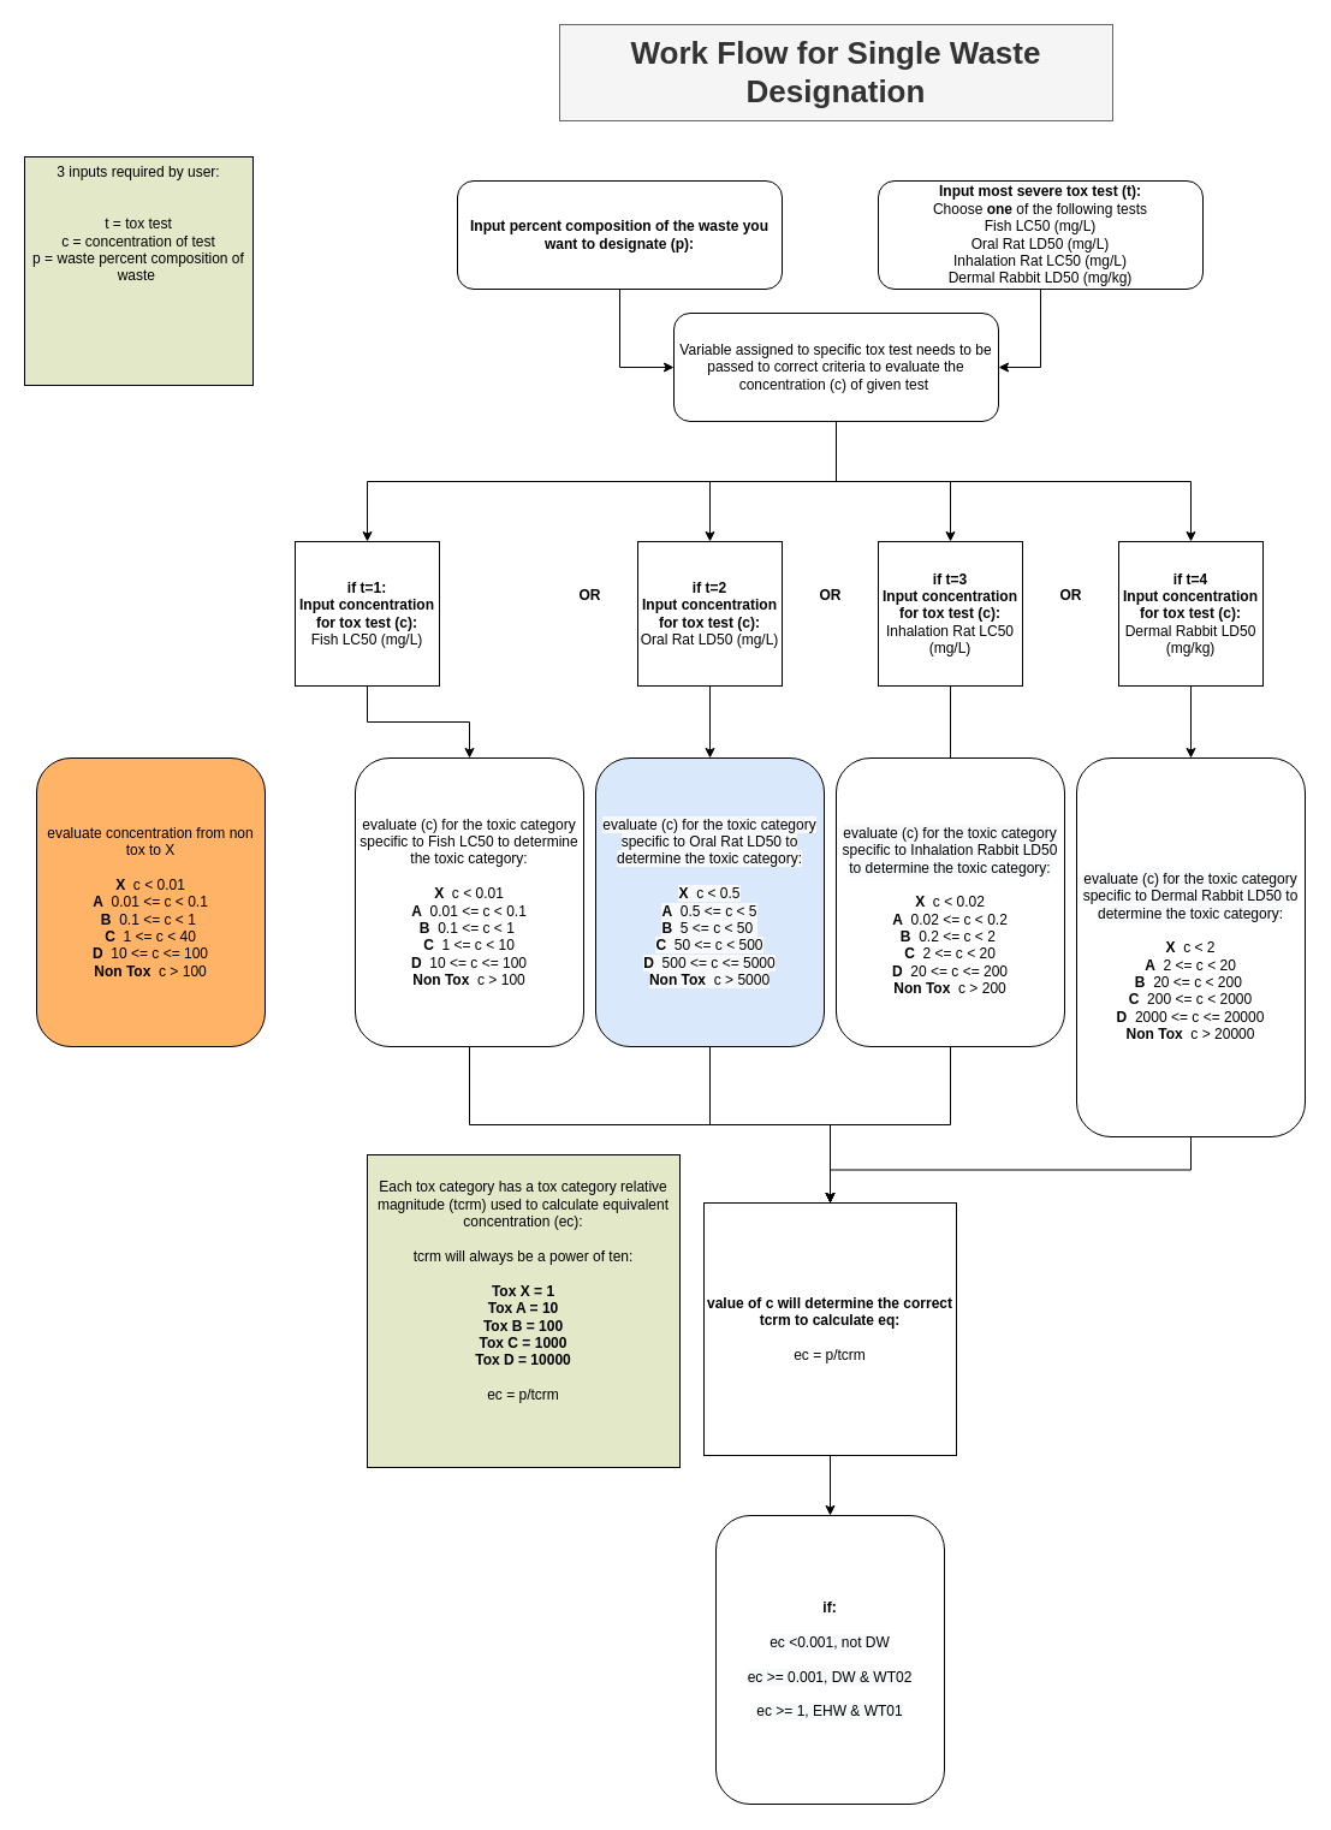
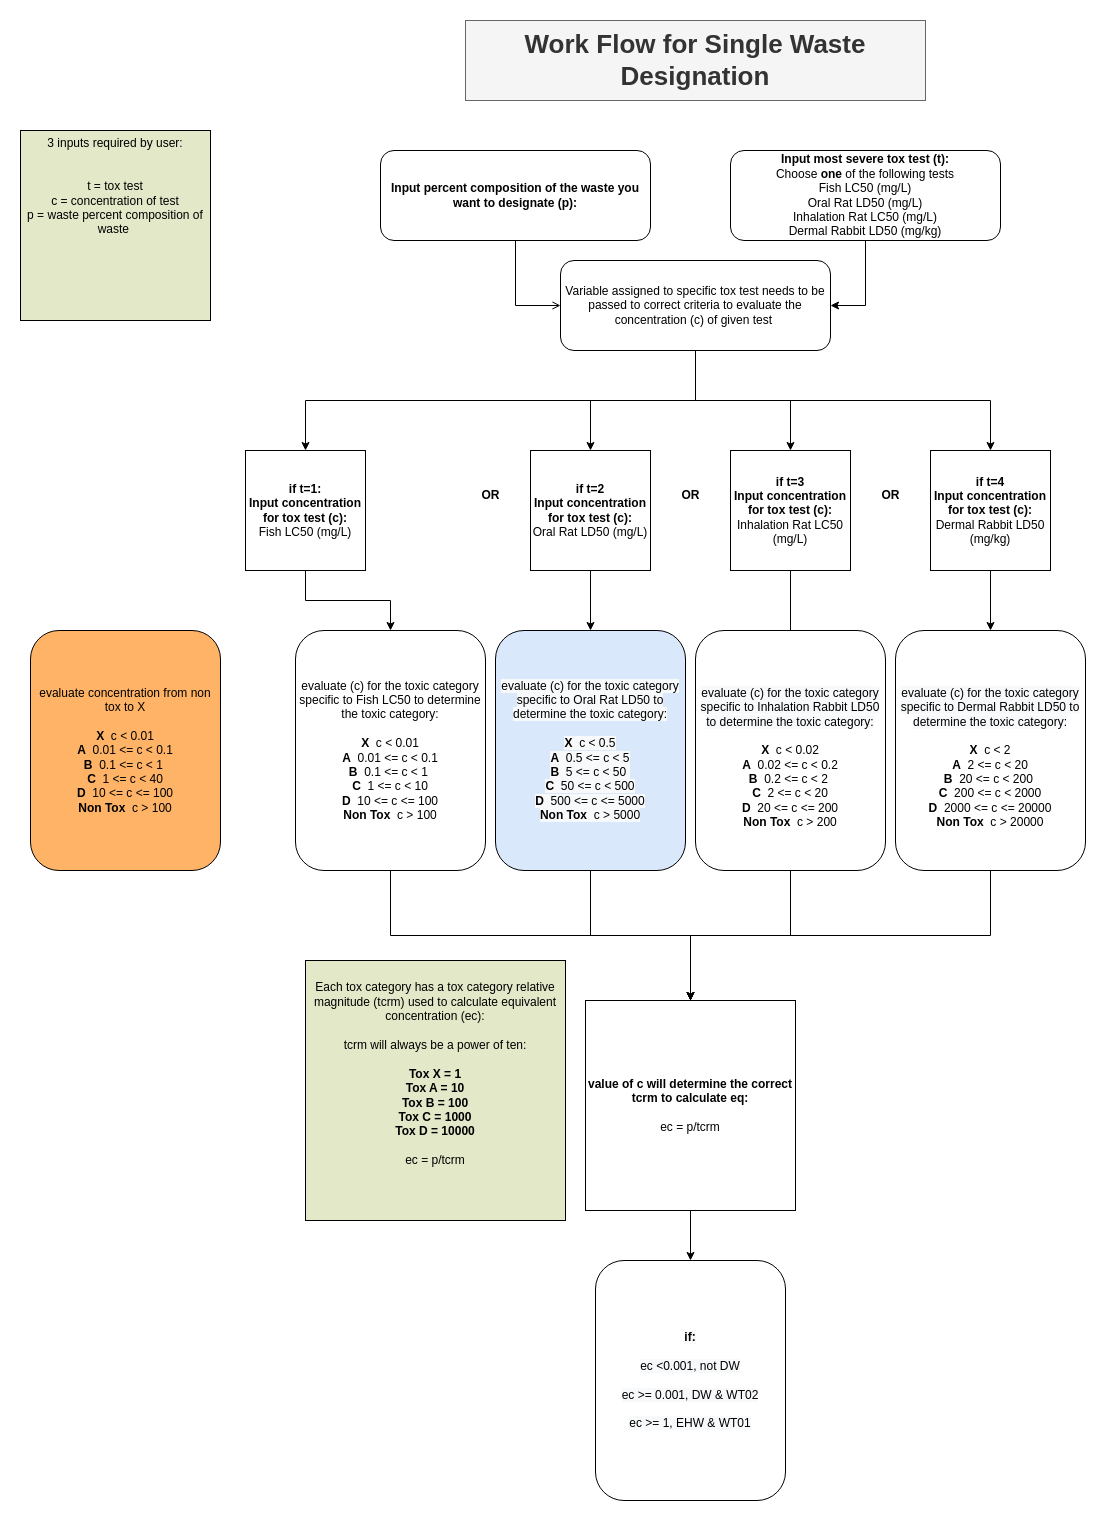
  <mxCell id="0" value="" />
  <mxCell id="1" parent="0" />
  <mxCell id="2" style="edgeStyle=orthogonalEdgeStyle;rounded=0;orthogonalLoop=1;jettySize=auto;html=1;exitX=0.5;exitY=1;exitDx=0;exitDy=0;entryX=0.5;entryY=0;entryDx=0;entryDy=0;" parent="1" source="6" target="8" edge="1"><mxGeometry relative="1" as="geometry" /></mxCell>
  <mxCell id="3" style="edgeStyle=orthogonalEdgeStyle;rounded=0;orthogonalLoop=1;jettySize=auto;html=1;exitX=0.5;exitY=1;exitDx=0;exitDy=0;entryX=0.5;entryY=0;entryDx=0;entryDy=0;" parent="1" source="6" target="10" edge="1"><mxGeometry relative="1" as="geometry" /></mxCell>
  <mxCell id="4" style="edgeStyle=orthogonalEdgeStyle;rounded=0;orthogonalLoop=1;jettySize=auto;html=1;exitX=0.5;exitY=1;exitDx=0;exitDy=0;entryX=0.5;entryY=0;entryDx=0;entryDy=0;" parent="1" source="6" target="12" edge="1"><mxGeometry relative="1" as="geometry" /></mxCell>
  <mxCell id="5" style="edgeStyle=orthogonalEdgeStyle;rounded=0;orthogonalLoop=1;jettySize=auto;html=1;exitX=0.5;exitY=1;exitDx=0;exitDy=0;entryX=0.5;entryY=0;entryDx=0;entryDy=0;" parent="1" source="6" target="14" edge="1"><mxGeometry relative="1" as="geometry" /></mxCell>
  <mxCell id="6" value="Variable assigned to specific tox test needs to be passed to correct criteria to evaluate the concentration (c) of given test&amp;nbsp;" style="rounded=1;whiteSpace=wrap;html=1;fontSize=12;glass=0;strokeWidth=1;shadow=0;" parent="1" vertex="1"><mxGeometry x="560" y="260" width="270" height="90" as="geometry" /></mxCell>
  <mxCell id="7" style="edgeStyle=orthogonalEdgeStyle;rounded=0;orthogonalLoop=1;jettySize=auto;html=1;exitX=0.5;exitY=1;exitDx=0;exitDy=0;entryX=0.5;entryY=0;entryDx=0;entryDy=0;" parent="1" source="8" target="16" edge="1"><mxGeometry relative="1" as="geometry" /></mxCell>
  <mxCell id="8" value="&lt;b&gt;if t=1:&lt;br&gt;Input concentration for tox test (c):&lt;/b&gt;&lt;br&gt;Fish LC50 (mg/L)" style="whiteSpace=wrap;html=1;aspect=fixed;" parent="1" vertex="1"><mxGeometry x="245" y="450" width="120" height="120" as="geometry" /></mxCell>
  <mxCell id="9" style="edgeStyle=orthogonalEdgeStyle;rounded=0;orthogonalLoop=1;jettySize=auto;html=1;exitX=0.5;exitY=1;exitDx=0;exitDy=0;entryX=0.5;entryY=0;entryDx=0;entryDy=0;" parent="1" source="10" target="18" edge="1"><mxGeometry relative="1" as="geometry" /></mxCell>
  <mxCell id="10" value="&lt;b&gt;if t=2&lt;br&gt;Input concentration for tox test (c):&lt;/b&gt;&lt;br&gt;Oral Rat LD50 (mg/L)" style="whiteSpace=wrap;html=1;aspect=fixed;" parent="1" vertex="1"><mxGeometry x="530" y="450" width="120" height="120" as="geometry" /></mxCell>
  <mxCell id="11" value="" style="edgeStyle=orthogonalEdgeStyle;rounded=0;orthogonalLoop=1;jettySize=auto;html=1;endArrow=none;" parent="1" source="12" target="20" edge="1"><mxGeometry relative="1" as="geometry" /></mxCell>
  <mxCell id="12" value="&lt;b&gt;if t=3&lt;br&gt;Input concentration for tox test (c):&lt;/b&gt;&lt;br&gt;Inhalation Rat LC50 (mg/L)" style="whiteSpace=wrap;html=1;aspect=fixed;" parent="1" vertex="1"><mxGeometry x="730" y="450" width="120" height="120" as="geometry" /></mxCell>
  <mxCell id="13" style="edgeStyle=orthogonalEdgeStyle;rounded=0;orthogonalLoop=1;jettySize=auto;html=1;exitX=0.5;exitY=1;exitDx=0;exitDy=0;entryX=0.5;entryY=0;entryDx=0;entryDy=0;" parent="1" source="14" target="22" edge="1"><mxGeometry relative="1" as="geometry" /></mxCell>
  <mxCell id="14" value="&lt;b&gt;if t=4&lt;br&gt;Input concentration for tox test (c):&lt;/b&gt;&lt;br&gt;Dermal Rabbit LD50 (mg/kg)" style="whiteSpace=wrap;html=1;aspect=fixed;" parent="1" vertex="1"><mxGeometry x="930" y="450" width="120" height="120" as="geometry" /></mxCell>
  <mxCell id="15" style="edgeStyle=orthogonalEdgeStyle;rounded=0;orthogonalLoop=1;jettySize=auto;html=1;exitX=0.5;exitY=1;exitDx=0;exitDy=0;entryX=0.5;entryY=0;entryDx=0;entryDy=0;fontSize=12;fontColor=default;" parent="1" source="16" target="33" edge="1"><mxGeometry relative="1" as="geometry" /></mxCell>
  <mxCell id="16" value="evaluate (c) for the toxic category specific to Fish LC50 to determine the toxic category:&lt;br&gt;&lt;br&gt;&lt;b&gt;X&lt;/b&gt;&amp;nbsp; c &amp;lt; 0.01&lt;br&gt;&lt;b&gt;A&lt;/b&gt;&amp;nbsp; 0.01 &amp;lt;= c &amp;lt; 0.1&lt;br&gt;&lt;b&gt;B&lt;/b&gt;&amp;nbsp; 0.1 &amp;lt;= c &amp;lt; 1&amp;nbsp;&lt;br&gt;&lt;b&gt;C&lt;/b&gt;&amp;nbsp; 1 &amp;lt;= c &amp;lt; 10&lt;br&gt;&lt;b&gt;D&lt;/b&gt;&amp;nbsp; 10 &amp;lt;= c &amp;lt;= 100&lt;br&gt;&lt;b&gt;Non Tox&amp;nbsp; &lt;/b&gt;c &amp;gt; 100" style="rounded=1;whiteSpace=wrap;html=1;" parent="1" vertex="1"><mxGeometry x="295" y="630" width="190" height="240" as="geometry" /></mxCell>
  <mxCell id="17" style="edgeStyle=orthogonalEdgeStyle;rounded=0;orthogonalLoop=1;jettySize=auto;html=1;exitX=0.5;exitY=1;exitDx=0;exitDy=0;fontSize=12;fontColor=default;" parent="1" source="18" target="33" edge="1"><mxGeometry relative="1" as="geometry" /></mxCell>
  <mxCell id="18" value="&lt;span style=&quot;color: rgb(0, 0, 0); font-family: Helvetica; font-size: 12px; font-style: normal; font-variant-ligatures: normal; font-variant-caps: normal; font-weight: 400; letter-spacing: normal; orphans: 2; text-align: center; text-indent: 0px; text-transform: none; widows: 2; word-spacing: 0px; -webkit-text-stroke-width: 0px; background-color: rgb(248, 249, 250); text-decoration-thickness: initial; text-decoration-style: initial; text-decoration-color: initial; float: none; display: inline !important;&quot;&gt;evaluate (c) for the toxic category specific to Oral Rat LD50 to determine the toxic category:&lt;br&gt;&lt;br&gt;&lt;b&gt;X&lt;/b&gt;&amp;nbsp; c &amp;lt; 0.5&lt;br&gt;&lt;b&gt;A&lt;/b&gt;&amp;nbsp; 0.5 &amp;lt;= c &amp;lt; 5&lt;br&gt;&lt;b&gt;B&lt;/b&gt;&amp;nbsp; 5 &amp;lt;= c &amp;lt; 50&amp;nbsp;&lt;br&gt;&lt;b&gt;C&lt;/b&gt;&amp;nbsp; 50 &amp;lt;= c &amp;lt; 500&lt;br&gt;&lt;b&gt;D&lt;/b&gt;&amp;nbsp; 500 &amp;lt;= c &amp;lt;= 5000&lt;br&gt;&lt;b&gt;Non Tox&amp;nbsp;&amp;nbsp;&lt;/b&gt;c &amp;gt; 5000&lt;br&gt;&lt;/span&gt;" style="rounded=1;whiteSpace=wrap;html=1;fillColor=#dae8fc;" parent="1" vertex="1"><mxGeometry x="495" y="630" width="190" height="240" as="geometry" /></mxCell>
  <mxCell id="19" style="edgeStyle=orthogonalEdgeStyle;rounded=0;orthogonalLoop=1;jettySize=auto;html=1;exitX=0.5;exitY=1;exitDx=0;exitDy=0;fontSize=12;fontColor=default;entryX=0.5;entryY=0;entryDx=0;entryDy=0;" parent="1" source="20" target="33" edge="1"><mxGeometry relative="1" as="geometry"><mxPoint x="690" y="880" as="targetPoint" /></mxGeometry></mxCell>
  <mxCell id="20" value="&lt;br&gt;&lt;span style=&quot;color: rgb(0, 0, 0); font-family: Helvetica; font-size: 12px; font-style: normal; font-variant-ligatures: normal; font-variant-caps: normal; font-weight: 400; letter-spacing: normal; orphans: 2; text-align: center; text-indent: 0px; text-transform: none; widows: 2; word-spacing: 0px; -webkit-text-stroke-width: 0px; background-color: rgb(248, 249, 250); text-decoration-thickness: initial; text-decoration-style: initial; text-decoration-color: initial; float: none; display: inline !important;&quot;&gt;evaluate (c) for the toxic category specific to Inhalation Rabbit LD50 to determine the toxic category:&lt;br&gt;&lt;/span&gt;&lt;br&gt;&lt;b&gt;X&lt;/b&gt;&amp;nbsp; c &amp;lt; 0.02&lt;br&gt;&lt;b&gt;A&lt;/b&gt;&amp;nbsp; 0.02 &amp;lt;= c &amp;lt; 0.2&lt;br&gt;&lt;b&gt;B&lt;/b&gt;&amp;nbsp; 0.2 &amp;lt;= c &amp;lt; 2&amp;nbsp;&lt;br&gt;&lt;b&gt;C&lt;/b&gt;&amp;nbsp; 2 &amp;lt;= c &amp;lt; 20&lt;br&gt;&lt;b&gt;D&lt;/b&gt;&amp;nbsp; 20 &amp;lt;= c &amp;lt;= 200&lt;br&gt;&lt;b&gt;Non Tox&amp;nbsp;&amp;nbsp;&lt;/b&gt;c &amp;gt; 200" style="rounded=1;whiteSpace=wrap;html=1;" parent="1" vertex="1"><mxGeometry x="695" y="630" width="190" height="240" as="geometry" /></mxCell>
  <mxCell id="21" style="edgeStyle=orthogonalEdgeStyle;rounded=0;orthogonalLoop=1;jettySize=auto;html=1;exitX=0.5;exitY=1;exitDx=0;exitDy=0;fontSize=12;fontColor=default;entryX=0.5;entryY=0;entryDx=0;entryDy=0;" parent="1" source="22" target="33" edge="1"><mxGeometry relative="1" as="geometry"><mxPoint x="690" y="880" as="targetPoint" /></mxGeometry></mxCell>
- <mxCell id="22" value="&lt;br&gt;&lt;span style=&quot;color: rgb(0, 0, 0); font-family: Helvetica; font-size: 12px; font-style: normal; font-variant-ligatures: normal; font-variant-caps: normal; font-weight: 400; letter-spacing: normal; orphans: 2; text-align: center; text-indent: 0px; text-transform: none; widows: 2; word-spacing: 0px; -webkit-text-stroke-width: 0px; background-color: rgb(248, 249, 250); text-decoration-thickness: initial; text-decoration-style: initial; text-decoration-color: initial; float: none; display: inline !important;&quot;&gt;evaluate (c) for the toxic category specific to Dermal Rabbit LD50 to determine the toxic category:&lt;br&gt;&lt;/span&gt;&lt;br&gt;&lt;b&gt;X&lt;/b&gt;&amp;nbsp; c &amp;lt; 2&lt;br&gt;&lt;b&gt;A&lt;/b&gt;&amp;nbsp; 2 &amp;lt;= c &amp;lt; 20&lt;br&gt;&lt;b&gt;B&lt;/b&gt;&amp;nbsp; 20 &amp;lt;= c &amp;lt; 200&amp;nbsp;&lt;br&gt;&lt;b&gt;C&lt;/b&gt;&amp;nbsp; 200 &amp;lt;= c &amp;lt; 2000&lt;br&gt;&lt;b&gt;D&lt;/b&gt;&amp;nbsp; 2000 &amp;lt;= c &amp;lt;= 20000&lt;br&gt;&lt;b&gt;Non Tox&amp;nbsp;&amp;nbsp;&lt;/b&gt;c &amp;gt; 20000" style="rounded=1;whiteSpace=wrap;html=1;" parent="1" vertex="1"><mxGeometry x="895" y="630" width="190" height="315" as="geometry" /></mxCell>
+ <mxCell id="22" value="&lt;br&gt;&lt;span style=&quot;color: rgb(0, 0, 0); font-family: Helvetica; font-size: 12px; font-style: normal; font-variant-ligatures: normal; font-variant-caps: normal; font-weight: 400; letter-spacing: normal; orphans: 2; text-align: center; text-indent: 0px; text-transform: none; widows: 2; word-spacing: 0px; -webkit-text-stroke-width: 0px; background-color: rgb(248, 249, 250); text-decoration-thickness: initial; text-decoration-style: initial; text-decoration-color: initial; float: none; display: inline !important;&quot;&gt;evaluate (c) for the toxic category specific to Dermal Rabbit LD50 to determine the toxic category:&lt;br&gt;&lt;/span&gt;&lt;br&gt;&lt;b&gt;X&lt;/b&gt;&amp;nbsp; c &amp;lt; 2&lt;br&gt;&lt;b&gt;A&lt;/b&gt;&amp;nbsp; 2 &amp;lt;= c &amp;lt; 20&lt;br&gt;&lt;b&gt;B&lt;/b&gt;&amp;nbsp; 20 &amp;lt;= c &amp;lt; 200&amp;nbsp;&lt;br&gt;&lt;b&gt;C&lt;/b&gt;&amp;nbsp; 200 &amp;lt;= c &amp;lt; 2000&lt;br&gt;&lt;b&gt;D&lt;/b&gt;&amp;nbsp; 2000 &amp;lt;= c &amp;lt;= 20000&lt;br&gt;&lt;b&gt;Non Tox&amp;nbsp;&amp;nbsp;&lt;/b&gt;c &amp;gt; 20000" style="rounded=1;whiteSpace=wrap;html=1;" parent="1" vertex="1"><mxGeometry x="895" y="630" width="190" height="240" as="geometry" /></mxCell>
  <mxCell id="23" style="edgeStyle=orthogonalEdgeStyle;rounded=0;orthogonalLoop=1;jettySize=auto;html=1;exitX=0.5;exitY=1;exitDx=0;exitDy=0;entryX=1;entryY=0.5;entryDx=0;entryDy=0;" parent="1" source="24" target="6" edge="1"><mxGeometry relative="1" as="geometry" /></mxCell>
  <mxCell id="24" value="&lt;b&gt;Input most severe tox test (t):&lt;/b&gt;&lt;br&gt;Choose &lt;b&gt;one &lt;/b&gt;of the following tests&lt;br&gt;Fish LC50 (mg/L)&lt;br&gt;Oral Rat LD50 (mg/L)&lt;br&gt;Inhalation Rat LC50 (mg/L)&lt;br&gt;Dermal Rabbit LD50 (mg/kg)" style="rounded=1;whiteSpace=wrap;html=1;fontSize=12;glass=0;strokeWidth=1;shadow=0;" parent="1" vertex="1"><mxGeometry x="730" y="150" width="270" height="90" as="geometry" /></mxCell>
  <mxCell id="25" value="OR" style="text;html=1;align=center;verticalAlign=middle;resizable=0;points=[];autosize=1;strokeColor=none;fillColor=none;fontStyle=1" parent="1" vertex="1"><mxGeometry x="870" y="480" width="40" height="30" as="geometry" /></mxCell>
  <mxCell id="26" value="&lt;font size=&quot;1&quot; style=&quot;&quot;&gt;&lt;b style=&quot;font-size: 26px;&quot;&gt;Work Flow for Single Waste Designation&lt;/b&gt;&lt;/font&gt;" style="rounded=0;whiteSpace=wrap;html=1;fillColor=#f5f5f5;fontColor=#333333;strokeColor=#666666;" parent="1" vertex="1"><mxGeometry x="465" y="20" width="460" height="80" as="geometry" /></mxCell>
  <mxCell id="27" value="OR" style="text;html=1;align=center;verticalAlign=middle;resizable=0;points=[];autosize=1;strokeColor=none;fillColor=none;fontStyle=1" parent="1" vertex="1"><mxGeometry x="670" y="480" width="40" height="30" as="geometry" /></mxCell>
  <mxCell id="28" value="OR" style="text;html=1;align=center;verticalAlign=middle;resizable=0;points=[];autosize=1;strokeColor=none;fillColor=none;fontStyle=1" parent="1" vertex="1"><mxGeometry x="470" y="480" width="40" height="30" as="geometry" /></mxCell>
  <mxCell id="29" value="&lt;br style=&quot;font-size: 12px;&quot;&gt;Each tox category has a tox category relative magnitude (tcrm) used to calculate equivalent concentration (ec):&lt;br&gt;&lt;br&gt;tcrm will always be a power of ten:&lt;br&gt;&lt;br&gt;&lt;b&gt;Tox X = 1&lt;/b&gt;&lt;br&gt;&lt;b&gt;Tox A = 10&lt;/b&gt;&lt;br&gt;&lt;b&gt;Tox&amp;nbsp;&lt;/b&gt;&lt;b&gt;B = 100&lt;/b&gt;&lt;br&gt;&lt;b&gt;Tox&amp;nbsp;&lt;/b&gt;&lt;b&gt;C = 1000&lt;/b&gt;&lt;br&gt;&lt;b&gt;Tox&amp;nbsp;&lt;/b&gt;&lt;b&gt;D = 10000&lt;/b&gt;&lt;br&gt;&lt;br&gt;ec = p/tcrm" style="aspect=fixed;fontSize=12;verticalAlign=top;align=center;spacing=1;html=1;whiteSpace=wrap;fillColor=#E2E8C8;" parent="1" vertex="1"><mxGeometry x="305" y="960" width="260" height="260" as="geometry" /></mxCell>
  <mxCell id="30" value="3 inputs required by user:&#10;&#10;&#10;t = tox test&#10;c = concentration of test&#10;p = waste percent composition of waste " style="aspect=fixed;fontSize=12;verticalAlign=top;align=center;spacing=1;whiteSpace=wrap;fillColor=#E2E8C8;fontColor=default;labelBackgroundColor=none;" parent="1" vertex="1"><mxGeometry x="20" y="130" width="190" height="190" as="geometry" /></mxCell>
  <mxCell id="31" value="&lt;span style=&quot;color: rgb(0, 0, 0); font-family: Helvetica; font-size: 12px; font-style: normal; font-variant-ligatures: normal; font-variant-caps: normal; letter-spacing: normal; orphans: 2; text-align: center; text-indent: 0px; text-transform: none; widows: 2; word-spacing: 0px; -webkit-text-stroke-width: 0px; background-color: rgb(248, 249, 250); text-decoration-thickness: initial; text-decoration-style: initial; text-decoration-color: initial; float: none; display: inline !important;&quot;&gt;&lt;b&gt;if:&lt;/b&gt;&lt;br&gt;&lt;br&gt;ec &amp;lt;0.001, not DW&lt;br&gt;&lt;br&gt;ec &amp;gt;= 0.001, DW &amp;amp; WT02&lt;br&gt;&lt;br&gt;ec &amp;gt;= 1, EHW &amp;amp; WT01&lt;br&gt;&lt;/span&gt;" style="rounded=1;whiteSpace=wrap;html=1;" parent="1" vertex="1"><mxGeometry x="595" y="1260" width="190" height="240" as="geometry" /></mxCell>
  <mxCell id="32" style="edgeStyle=orthogonalEdgeStyle;rounded=0;orthogonalLoop=1;jettySize=auto;html=1;exitX=0.5;exitY=1;exitDx=0;exitDy=0;entryX=0.5;entryY=0;entryDx=0;entryDy=0;fontSize=12;fontColor=default;" parent="1" source="33" target="31" edge="1"><mxGeometry relative="1" as="geometry" /></mxCell>
  <mxCell id="33" value="&lt;b&gt;value of c will determine the correct tcrm to calculate eq:&lt;/b&gt;&lt;br&gt;&lt;br&gt;ec = p/tcrm" style="whiteSpace=wrap;html=1;aspect=fixed;" parent="1" vertex="1"><mxGeometry x="585" y="1000" width="210" height="210" as="geometry" /></mxCell>
- <mxCell id="34" style="edgeStyle=orthogonalEdgeStyle;rounded=0;orthogonalLoop=1;jettySize=auto;html=1;exitX=0.5;exitY=1;exitDx=0;exitDy=0;entryX=0;entryY=0.5;entryDx=0;entryDy=0;" parent="1" source="35" target="6" edge="1"><mxGeometry relative="1" as="geometry" /></mxCell>
+ <mxCell id="34" style="edgeStyle=orthogonalEdgeStyle;rounded=0;orthogonalLoop=1;jettySize=auto;html=1;exitX=0.5;exitY=1;exitDx=0;exitDy=0;entryX=0;entryY=0.5;entryDx=0;entryDy=0;endArrow=open;" parent="1" source="35" target="6" edge="1"><mxGeometry relative="1" as="geometry" /></mxCell>
  <mxCell id="35" value="&lt;b&gt;Input percent composition&amp;nbsp;of the waste you want to designate (p):&lt;/b&gt;" style="rounded=1;whiteSpace=wrap;html=1;fontSize=12;glass=0;strokeWidth=1;shadow=0;" parent="1" vertex="1"><mxGeometry x="380" y="150" width="270" height="90" as="geometry" /></mxCell>
  <mxCell id="36" value="evaluate concentration from non tox to X&lt;br&gt;&lt;br&gt;&lt;b style=&quot;border-color: var(--border-color);&quot;&gt;X&lt;/b&gt;&amp;nbsp; c &amp;lt; 0.01&lt;br style=&quot;border-color: var(--border-color);&quot;&gt;&lt;b style=&quot;border-color: var(--border-color);&quot;&gt;A&lt;/b&gt;&amp;nbsp; 0.01 &amp;lt;= c &amp;lt; 0.1&lt;br style=&quot;border-color: var(--border-color);&quot;&gt;&lt;b style=&quot;border-color: var(--border-color);&quot;&gt;B&lt;/b&gt;&amp;nbsp; 0.1 &amp;lt;= c &amp;lt; 1&amp;nbsp;&lt;br style=&quot;border-color: var(--border-color);&quot;&gt;&lt;b style=&quot;border-color: var(--border-color);&quot;&gt;C&lt;/b&gt;&amp;nbsp; 1 &amp;lt;= c &amp;lt; 40&lt;br style=&quot;border-color: var(--border-color);&quot;&gt;&lt;b style=&quot;border-color: var(--border-color);&quot;&gt;D&lt;/b&gt;&amp;nbsp; 10 &amp;lt;= c &amp;lt;= 100&lt;br style=&quot;border-color: var(--border-color);&quot;&gt;&lt;b style=&quot;border-color: var(--border-color);&quot;&gt;Non Tox&amp;nbsp;&amp;nbsp;&lt;/b&gt;c &amp;gt; 100" style="rounded=1;whiteSpace=wrap;html=1;fillColor=#FFB366;" vertex="1" parent="1"><mxGeometry x="30" y="630" width="190" height="240" as="geometry" /></mxCell>
